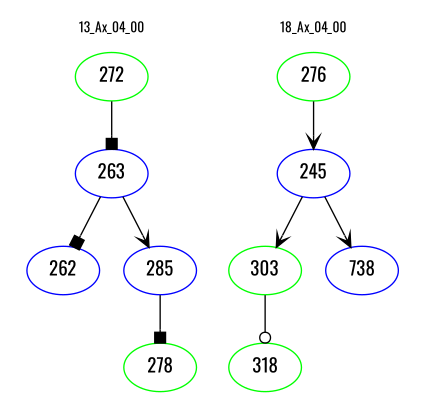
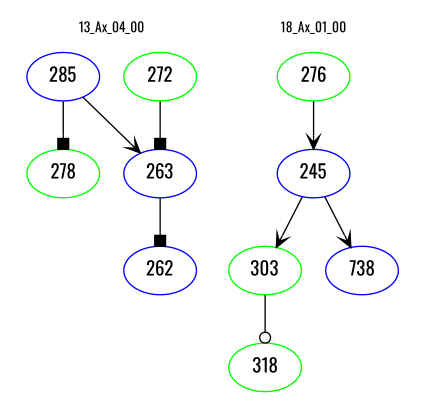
  digraph {
    fontname=Oswald
    node [color=green fontname=Oswald]
    edge [arrowhead=vee color=black fontname=Oswald]
    n1 [label=272]
    n2 [color=blue label=263]
    n3 [color=blue label=262]
    n4 [color=blue label=285]
    n5 [label=278]
    n6 [label=276]
    n7 [color=blue label=245]
    n8 [label=303]
    n9 [color=blue label=738]
    n10 [label=318]
    subgraph cluster_1 {
      color=white
      fontsize=10
      label="13_Ax_04_00"
      n1
      n2
      n3
      n4
      n5
    }
    subgraph cluster_2 {
      color=white
      fontsize=10
-     label="18_Ax_04_00"
+     label="18_Ax_01_00"
      n6
      n7
      n8
      n9
      n10
    }
    n1 -> n2 [arrowhead=box]
    n2 -> n3 [arrowhead=box]
-   n2 -> n4
+   n4 -> n2
    n4 -> n5 [arrowhead=box]
    n6 -> n7
    n7 -> n8
    n7 -> n9
    n8 -> n10 [arrowhead=odot]
  }
